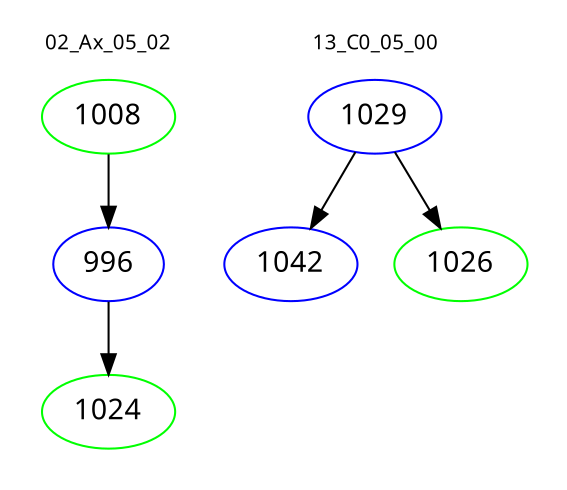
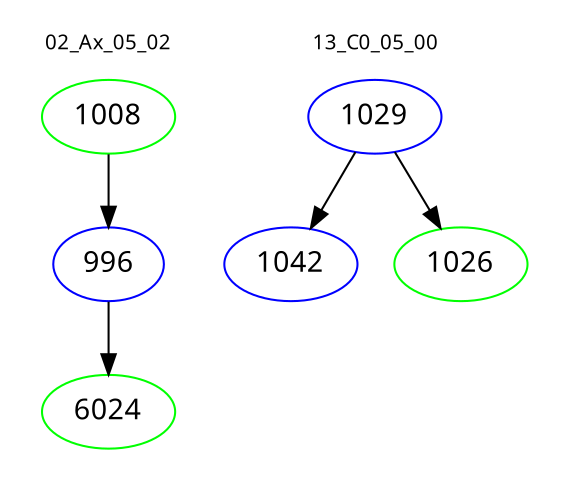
  digraph {
    fontname="Noto Sans"
    node [color=green fontname="Noto Sans"]
    edge [color=black fontname="Noto Sans"]
    n1 [label=1008]
    n2 [color=blue label=996]
-   n3 [label=1024]
+   n3 [label=6024]
    n4 [color=blue label=1029]
    n5 [color=blue label=1042]
    n6 [label=1026]
    subgraph cluster_1 {
      color=white
      fontsize=10
      label="02_Ax_05_02"
      n1
      n2
      n3
    }
    subgraph cluster_2 {
      color=white
      fontsize=10
      label="13_C0_05_00"
      n4
      n5
      n6
    }
    n1 -> n2
    n2 -> n3
    n4 -> n5
    n4 -> n6
  }
